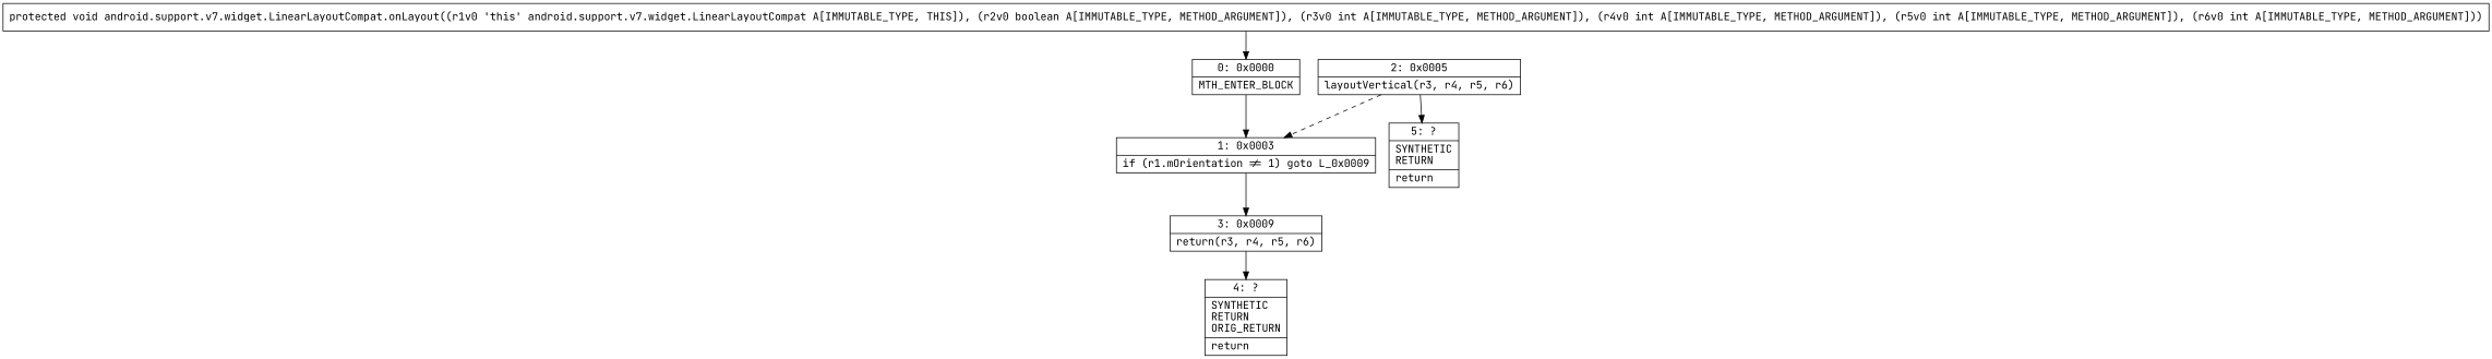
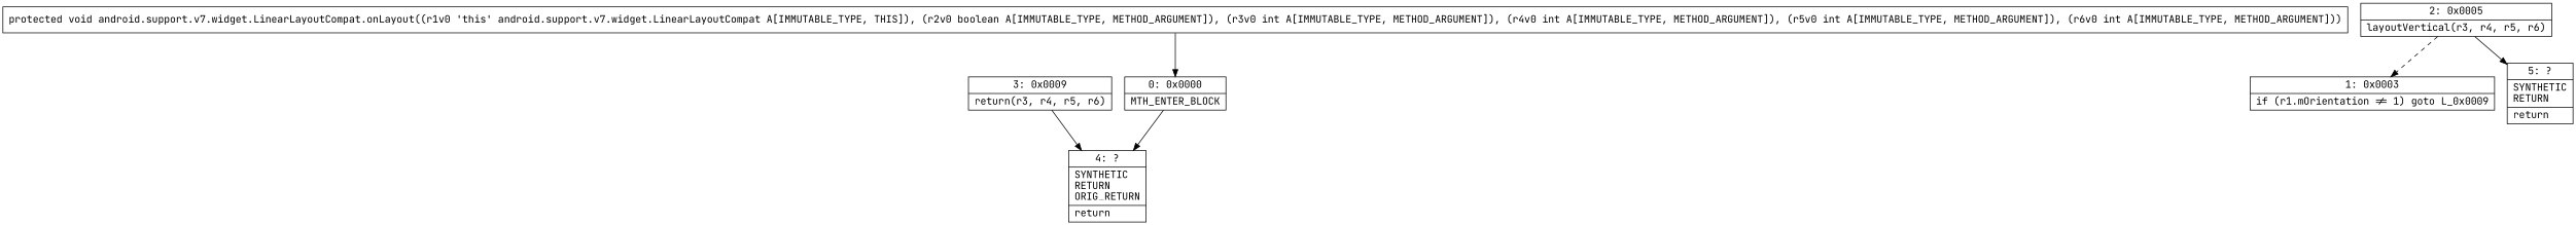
  digraph {
    fontname="JetBrains Mono"
    node [fontname="JetBrains Mono" shape=record]
    edge [fontname="JetBrains Mono"]
    n1 [label="{0\:\ 0x0000|MTH_ENTER_BLOCK\l}"]
    n2 [label="{1\:\ 0x0003|if (r1.mOrientation != 1) goto L_0x0009\l}"]
    n3 [label="{3\:\ 0x0009|return(r3, r4, r5, r6)\l}"]
    n4 [label="{2\:\ 0x0005|layoutVertical(r3, r4, r5, r6)\l}"]
    n5 [label="{5\:\ ?|SYNTHETIC\lRETURN\l|return\l}"]
    n6 [label="{4\:\ ?|SYNTHETIC\lRETURN\lORIG_RETURN\l|return\l}"]
    n7 [label="{protected void android.support.v7.widget.LinearLayoutCompat.onLayout((r1v0 'this' android.support.v7.widget.LinearLayoutCompat A[IMMUTABLE_TYPE, THIS]), (r2v0 boolean A[IMMUTABLE_TYPE, METHOD_ARGUMENT]), (r3v0 int A[IMMUTABLE_TYPE, METHOD_ARGUMENT]), (r4v0 int A[IMMUTABLE_TYPE, METHOD_ARGUMENT]), (r5v0 int A[IMMUTABLE_TYPE, METHOD_ARGUMENT]), (r6v0 int A[IMMUTABLE_TYPE, METHOD_ARGUMENT])) }"]
-   n1 -> n2
-   n2 -> n3
+   n1 -> n6
    n3 -> n6
    n4 -> n2 [style=dashed]
    n4 -> n5
    n7 -> n1
  }
